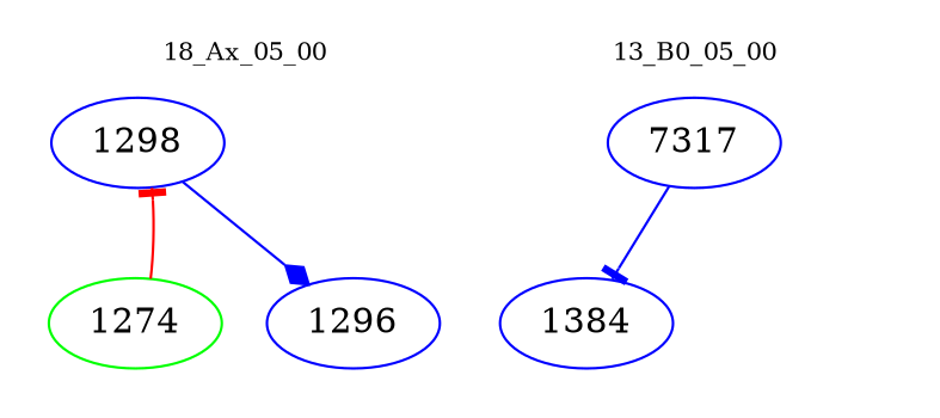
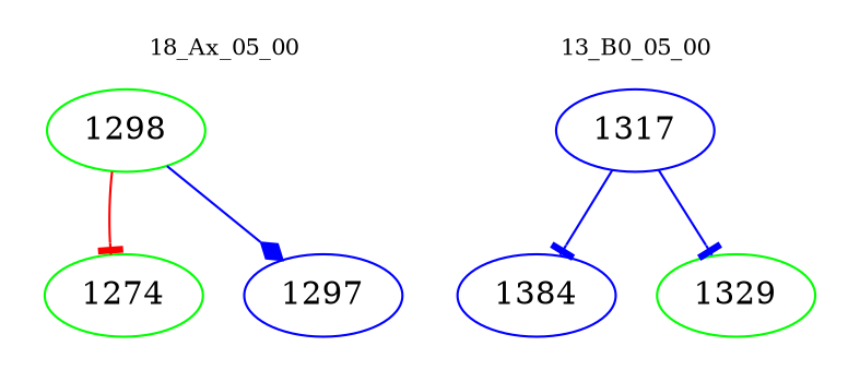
  digraph {
    node [color=blue]
    edge [arrowhead=tee color=blue]
-   n1 [label=1298]
+   n1 [color=green label=1298]
    n2 [color=green label=1274]
-   n3 [label=1296]
-   n4 [label=7317]
+   n3 [label=1297]
+   n4 [label=1317]
    n5 [label=1384]
+   n6 [color=green label=1329]
    subgraph cluster_1 {
      color=white
      fontsize=10
      label="18_Ax_05_00"
      n1
      n2
      n3
    }
    subgraph cluster_2 {
      color=white
      fontsize=10
      label="13_B0_05_00"
      n4
      n5
+     n6
    }
-   n2 -> n1 [color=red]
+   n1 -> n2 [color=red]
    n1 -> n3 [arrowhead=diamond]
    n4 -> n5
+   n4 -> n6
  }
